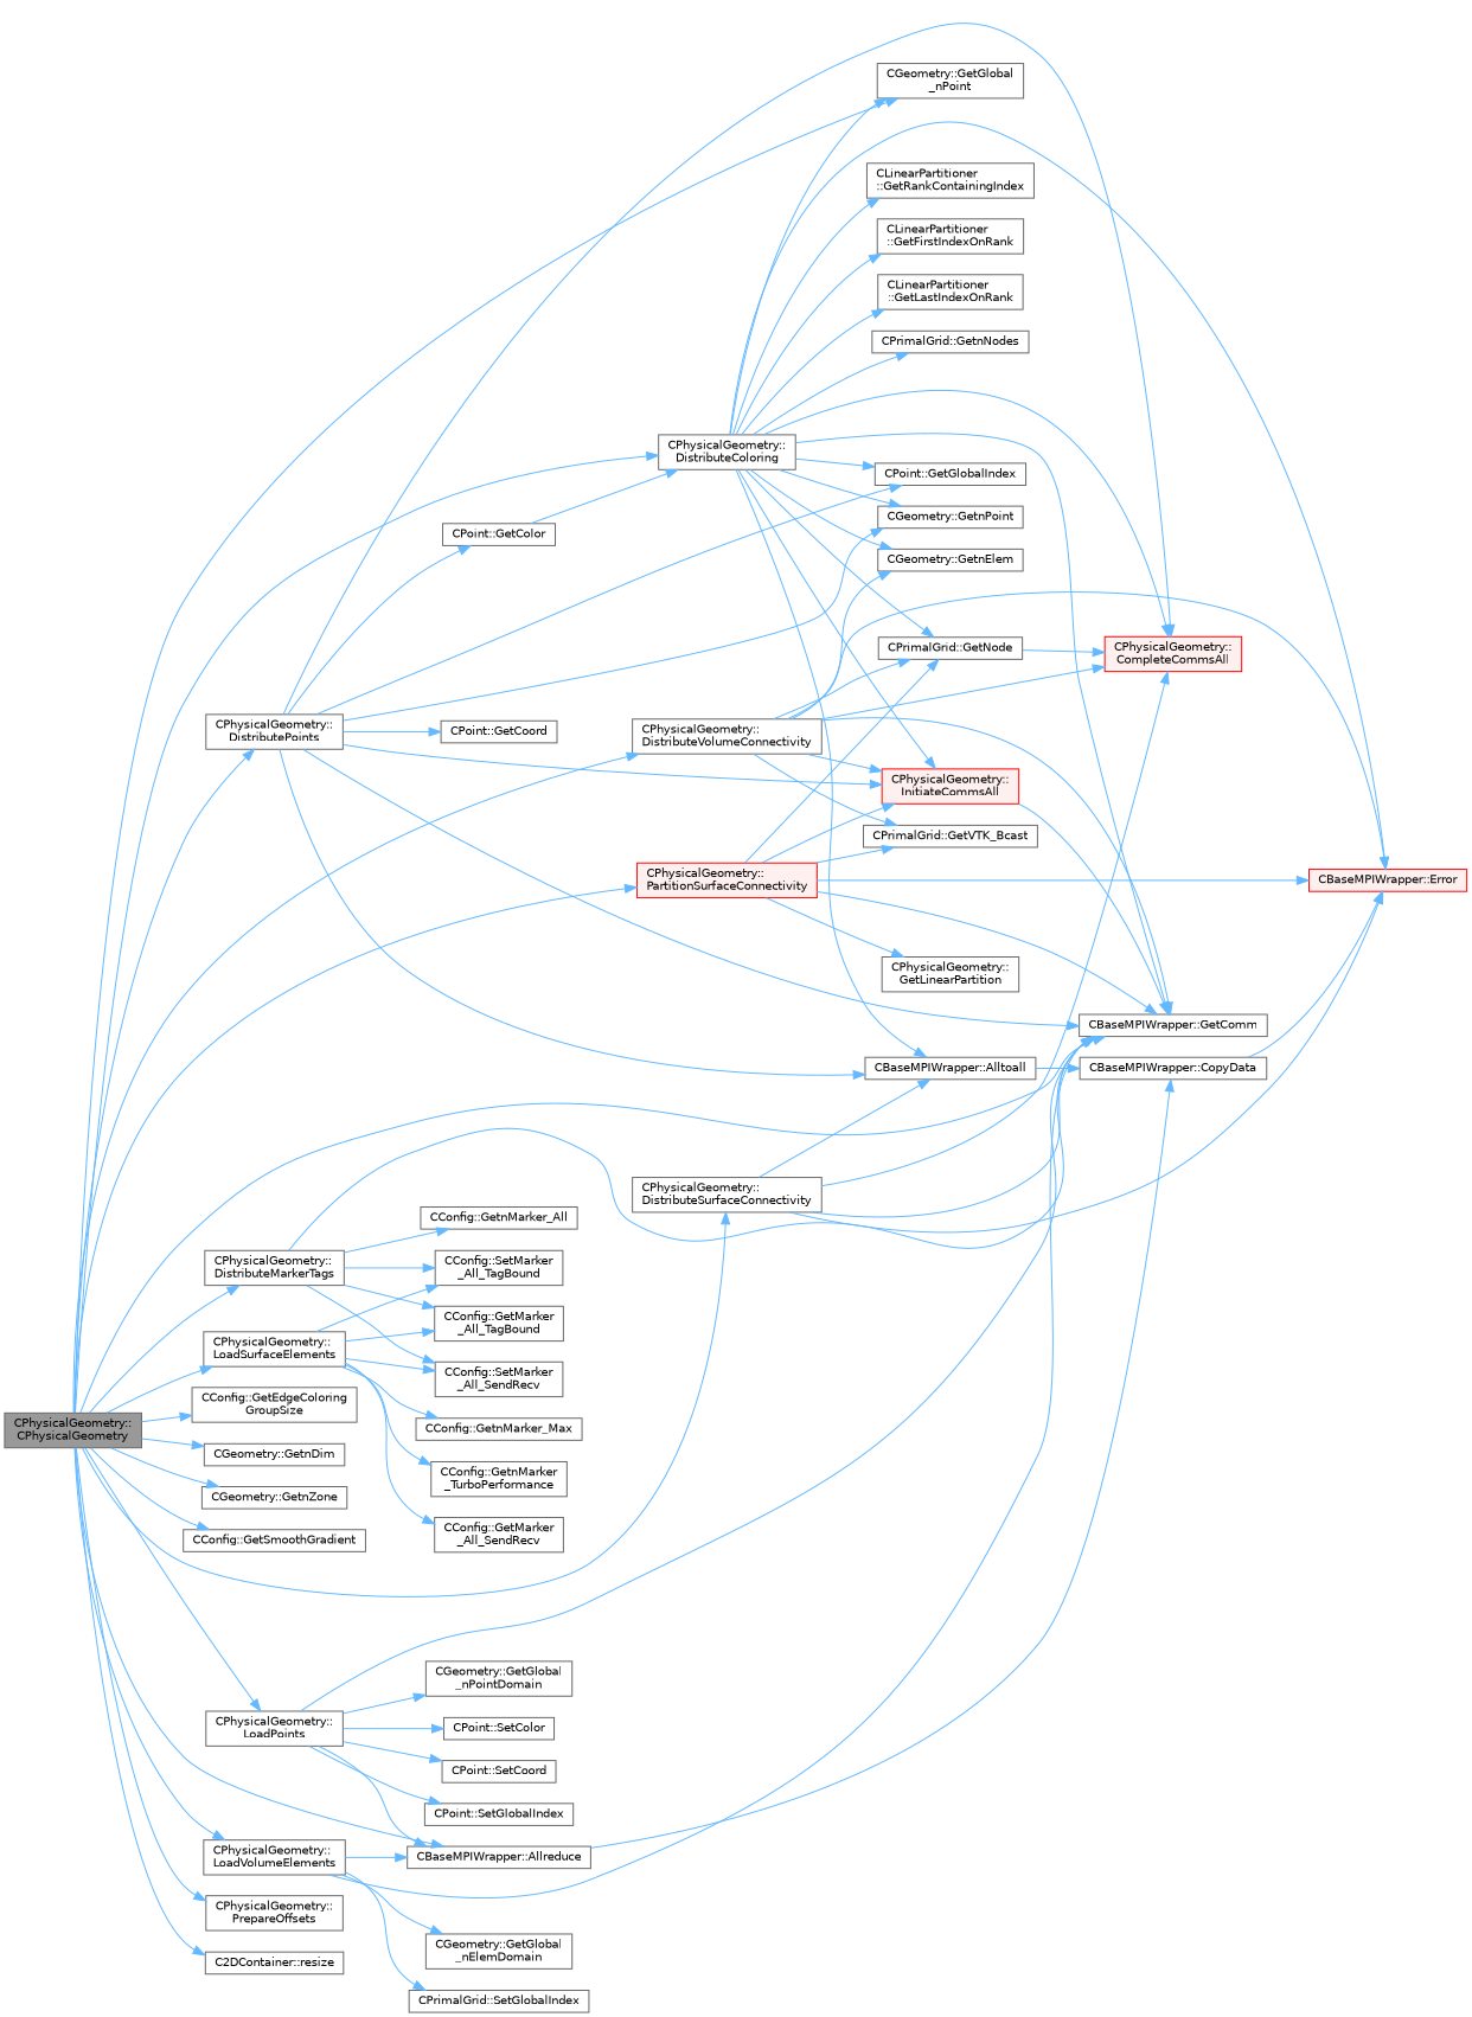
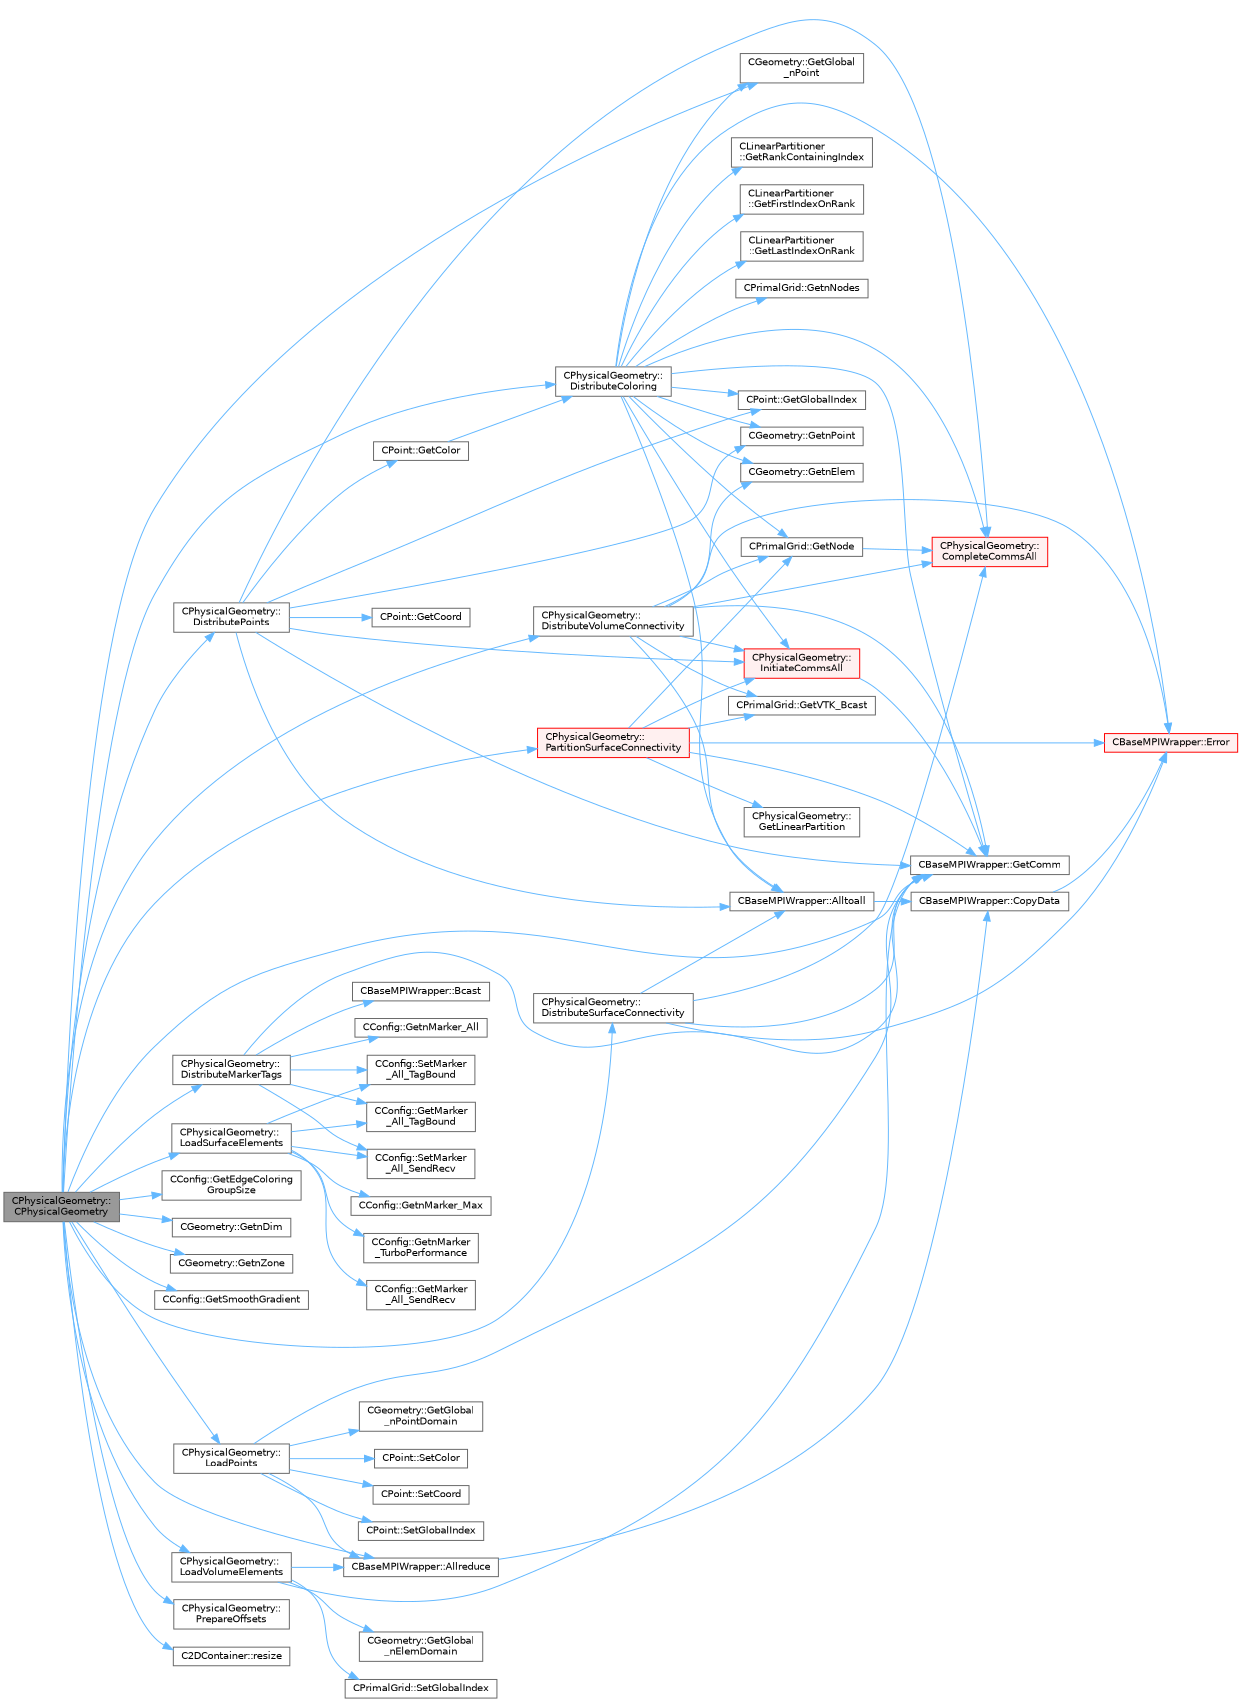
  digraph {
    rankdir=LR
    node [color=grey40 fillcolor=white fontname=Helvetica fontsize=10 shape=box style=filled]
    edge [color=steelblue1 fontname=Helvetica fontsize=10 labelfontname=Helvetica labelfontsize=10 style=solid]
    n1 [color=gray40 fillcolor=grey60 fontcolor=black height=0.2 label="CPhysicalGeometry::\lCPhysicalGeometry" width=0.4]
    n2 [height=0.2 label="CBaseMPIWrapper::Allreduce" width=0.4]
    n3 [height=0.2 label="CPhysicalGeometry::\lDistributeColoring" width=0.4]
    n4 [height=0.2 label="CBaseMPIWrapper::GetComm" width=0.4]
    n5 [height=0.2 label="CGeometry::GetGlobal\l_nPoint" width=0.4]
    n6 [height=0.2 label="CPhysicalGeometry::\lDistributeMarkerTags" width=0.4]
    n7 [height=0.2 label="CPhysicalGeometry::\lDistributePoints" width=0.4]
    n8 [height=0.2 label="CPhysicalGeometry::\lDistributeSurfaceConnectivity" width=0.4]
    n9 [height=0.2 label="CPhysicalGeometry::\lDistributeVolumeConnectivity" width=0.4]
    n10 [height=0.2 label="CConfig::GetEdgeColoring\lGroupSize" width=0.4]
    n11 [height=0.2 label="CGeometry::GetnDim" width=0.4]
    n12 [height=0.2 label="CGeometry::GetnZone" width=0.4]
    n13 [height=0.2 label="CConfig::GetSmoothGradient" width=0.4]
    n14 [height=0.2 label="CPhysicalGeometry::\lLoadPoints" width=0.4]
    n15 [height=0.2 label="CPhysicalGeometry::\lLoadSurfaceElements" width=0.4]
    n16 [height=0.2 label="CPhysicalGeometry::\lLoadVolumeElements" width=0.4]
    n17 [color=red fillcolor="#FFF0F0" height=0.2 label="CPhysicalGeometry::\lPartitionSurfaceConnectivity" width=0.4]
    n18 [height=0.2 label="CPhysicalGeometry::\lPrepareOffsets" width=0.4]
    n19 [height=0.2 label="C2DContainer::resize" width=0.4]
    n20 [height=0.2 label="CBaseMPIWrapper::CopyData" width=0.4]
    n21 [color=red fillcolor="#FFF0F0" height=0.2 label="CBaseMPIWrapper::Error" width=0.4]
    n22 [height=0.2 label="CBaseMPIWrapper::Alltoall" width=0.4]
    n23 [color=red fillcolor="#FFF0F0" height=0.2 label="CPhysicalGeometry::\lCompleteCommsAll" width=0.4]
    n24 [height=0.2 label="CLinearPartitioner\l::GetFirstIndexOnRank" width=0.4]
    n25 [height=0.2 label="CPoint::GetGlobalIndex" width=0.4]
    n26 [height=0.2 label="CLinearPartitioner\l::GetLastIndexOnRank" width=0.4]
    n27 [height=0.2 label="CGeometry::GetnElem" width=0.4]
    n28 [height=0.2 label="CPrimalGrid::GetnNodes" width=0.4]
    n29 [height=0.2 label="CPrimalGrid::GetNode" width=0.4]
    n30 [height=0.2 label="CGeometry::GetnPoint" width=0.4]
    n31 [height=0.2 label="CLinearPartitioner\l::GetRankContainingIndex" width=0.4]
    n32 [color=red fillcolor="#FFF0F0" height=0.2 label="CPhysicalGeometry::\lInitiateCommsAll" width=0.4]
+   n33 [height=0.2 label="CBaseMPIWrapper::Bcast" width=0.4]
    n34 [height=0.2 label="CConfig::GetMarker\l_All_TagBound" width=0.4]
    n35 [height=0.2 label="CConfig::GetnMarker_All" width=0.4]
    n36 [height=0.2 label="CConfig::SetMarker\l_All_SendRecv" width=0.4]
    n37 [height=0.2 label="CConfig::SetMarker\l_All_TagBound" width=0.4]
    n38 [height=0.2 label="CPoint::GetColor" width=0.4]
    n39 [height=0.2 label="CPoint::GetCoord" width=0.4]
    n40 [height=0.2 label="CPrimalGrid::GetVTK_Bcast" width=0.4]
    n41 [height=0.2 label="CGeometry::GetGlobal\l_nPointDomain" width=0.4]
    n42 [height=0.2 label="CPoint::SetColor" width=0.4]
    n43 [height=0.2 label="CPoint::SetCoord" width=0.4]
    n44 [height=0.2 label="CPoint::SetGlobalIndex" width=0.4]
    n45 [height=0.2 label="CConfig::GetMarker\l_All_SendRecv" width=0.4]
    n46 [height=0.2 label="CConfig::GetnMarker_Max" width=0.4]
    n47 [height=0.2 label="CConfig::GetnMarker\l_TurboPerformance" width=0.4]
    n48 [height=0.2 label="CGeometry::GetGlobal\l_nElemDomain" width=0.4]
    n49 [height=0.2 label="CPrimalGrid::SetGlobalIndex" width=0.4]
    n50 [height=0.2 label="CPhysicalGeometry::\lGetLinearPartition" width=0.4]
    n1 -> n2
    n1 -> n3
    n1 -> n4
    n1 -> n5
    n1 -> n6
    n1 -> n7
    n1 -> n8
    n1 -> n9
    n1 -> n10
    n1 -> n11
    n1 -> n12
    n1 -> n13
    n1 -> n14
    n1 -> n15
    n1 -> n16
    n1 -> n17
    n1 -> n18
    n1 -> n19
    n2 -> n20
    n3 -> n4
    n3 -> n5
    n3 -> n21
    n3 -> n22
    n3 -> n23
    n3 -> n24
    n3 -> n25
    n3 -> n26
    n3 -> n27
    n3 -> n28
    n3 -> n29
    n3 -> n30
    n3 -> n31
    n3 -> n32
    n6 -> n4
+   n6 -> n33
    n6 -> n34
    n6 -> n35
    n6 -> n36
    n6 -> n37
    n7 -> n4
    n7 -> n22
    n7 -> n23
    n7 -> n25
    n7 -> n30
    n7 -> n32
    n7 -> n38
    n7 -> n39
    n8 -> n4
    n8 -> n21
    n8 -> n22
    n8 -> n23
    n9 -> n4
    n9 -> n21
+   n9 -> n22
    n9 -> n23
    n9 -> n27
    n9 -> n29
    n9 -> n32
    n9 -> n40
    n14 -> n2
    n14 -> n4
    n14 -> n41
    n14 -> n42
    n14 -> n43
    n14 -> n44
    n15 -> n34
    n15 -> n36
    n15 -> n37
    n15 -> n45
    n15 -> n46
    n15 -> n47
    n16 -> n2
    n16 -> n4
    n16 -> n48
    n16 -> n49
    n17 -> n4
    n17 -> n21
    n17 -> n29
    n17 -> n32
    n17 -> n40
    n17 -> n50
    n20 -> n21
    n22 -> n20
    n29 -> n23
    n32 -> n4
    n38 -> n3
  }
